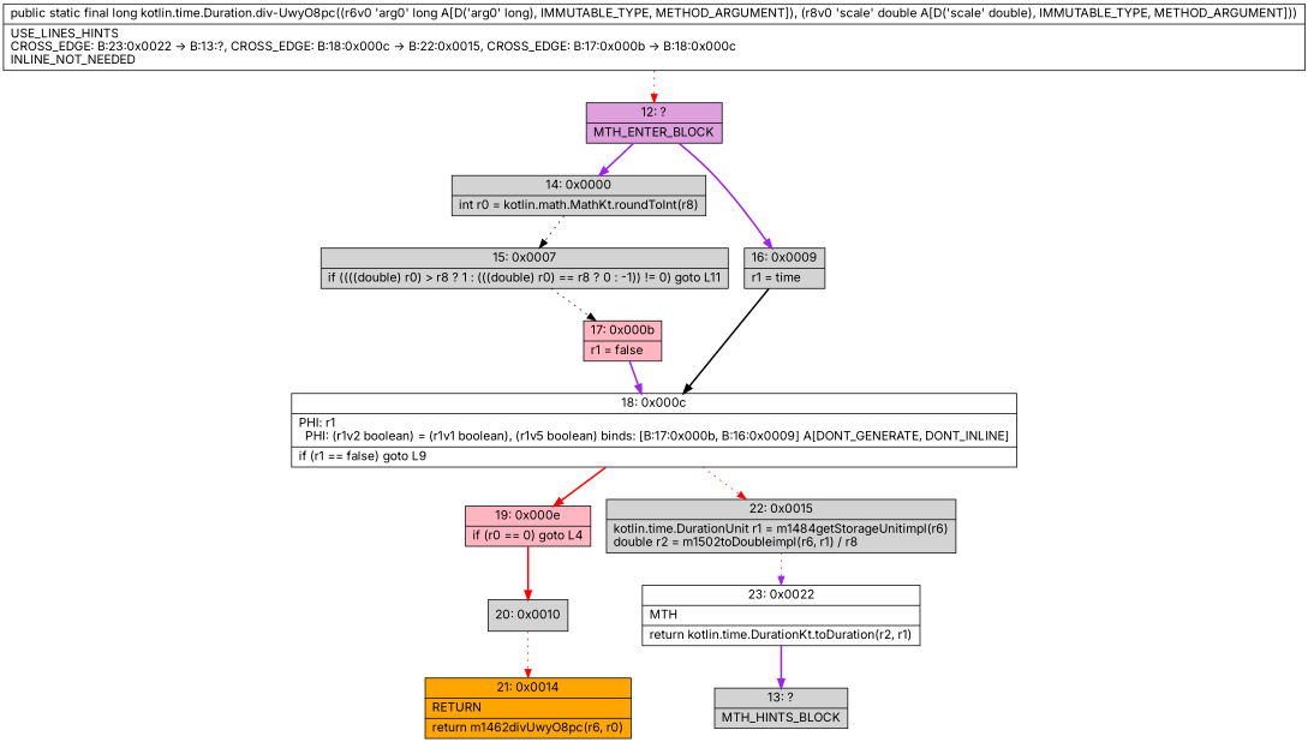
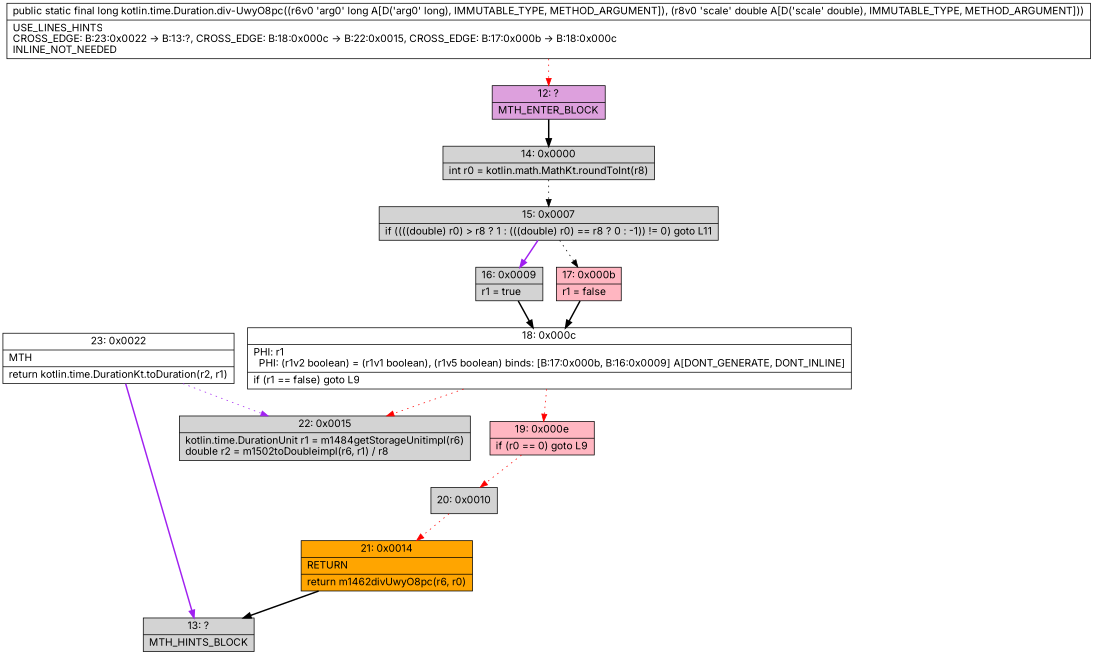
  digraph {
    fontname=Inter
    node [fillcolor=lightgrey fontname=Inter shape=record style=filled]
    edge [color=black fontname=Inter style=bold]
    n1 [fillcolor=plum label="{12\:\ ?|MTH_ENTER_BLOCK\l}"]
    n2 [label="{14\:\ 0x0000|int r0 = kotlin.math.MathKt.roundToInt(r8)\l}"]
    n3 [label="{15\:\ 0x0007|if ((((double) r0) \> r8 ? 1 : (((double) r0) == r8 ? 0 : \-1)) != 0) goto L11\l}"]
-   n4 [label="{16\:\ 0x0009|r1 = time\l}"]
+   n4 [label="{16\:\ 0x0009|r1 = true\l}"]
    n5 [fillcolor=lightpink label="{17\:\ 0x000b|r1 = false\l}"]
    n6 [fillcolor=white label="{18\:\ 0x000c|PHI: r1 \l  PHI: (r1v2 boolean) = (r1v1 boolean), (r1v5 boolean) binds: [B:17:0x000b, B:16:0x0009] A[DONT_GENERATE, DONT_INLINE]\l|if (r1 == false) goto L9\l}"]
-   n7 [fillcolor=lightpink label="{19\:\ 0x000e|if (r0 == 0) goto L4\l}"]
+   n7 [fillcolor=lightpink label="{19\:\ 0x000e|if (r0 == 0) goto L9\l}"]
    n8 [label="{22\:\ 0x0015|kotlin.time.DurationUnit r1 = m1484getStorageUnitimpl(r6)\ldouble r2 = m1502toDoubleimpl(r6, r1) \/ r8\l}"]
    n9 [label="{20\:\ 0x0010}"]
    n10 [fillcolor=white label="{23\:\ 0x0022|MTH\l|return kotlin.time.DurationKt.toDuration(r2, r1)\l}"]
    n11 [fillcolor=orange label="{21\:\ 0x0014|RETURN\l|return m1462divUwyO8pc(r6, r0)\l}"]
    n12 [label="{13\:\ ?|MTH_HINTS_BLOCK\l}"]
    n13 [fillcolor=white label="{public static final long kotlin.time.Duration.div\-UwyO8pc((r6v0 'arg0' long A[D('arg0' long), IMMUTABLE_TYPE, METHOD_ARGUMENT]), (r8v0 'scale' double A[D('scale' double), IMMUTABLE_TYPE, METHOD_ARGUMENT]))  | USE_LINES_HINTS\lCROSS_EDGE: B:23:0x0022 \-\> B:13:?, CROSS_EDGE: B:18:0x000c \-\> B:22:0x0015, CROSS_EDGE: B:17:0x000b \-\> B:18:0x000c\lINLINE_NOT_NEEDED\l}"]
-   n1 -> n2 [color=purple]
+   n1 -> n2
    n2 -> n3 [style=dotted]
-   n1 -> n4 [color=purple]
+   n3 -> n4 [color=purple]
    n3 -> n5 [style=dotted]
    n4 -> n6
-   n5 -> n6 [color=purple]
-   n6 -> n7 [color=red]
+   n5 -> n6
+   n6 -> n7 [color=red style=dotted]
    n6 -> n8 [color=red style=dotted]
-   n7 -> n9 [color=red]
-   n8 -> n10 [color=purple style=dotted]
+   n7 -> n9 [color=red style=dotted]
+   n10 -> n8 [color=purple style=dotted]
    n9 -> n11 [color=red style=dotted]
    n10 -> n12 [color=purple]
+   n11 -> n12
    n13 -> n1 [color=red style=dotted]
  }
